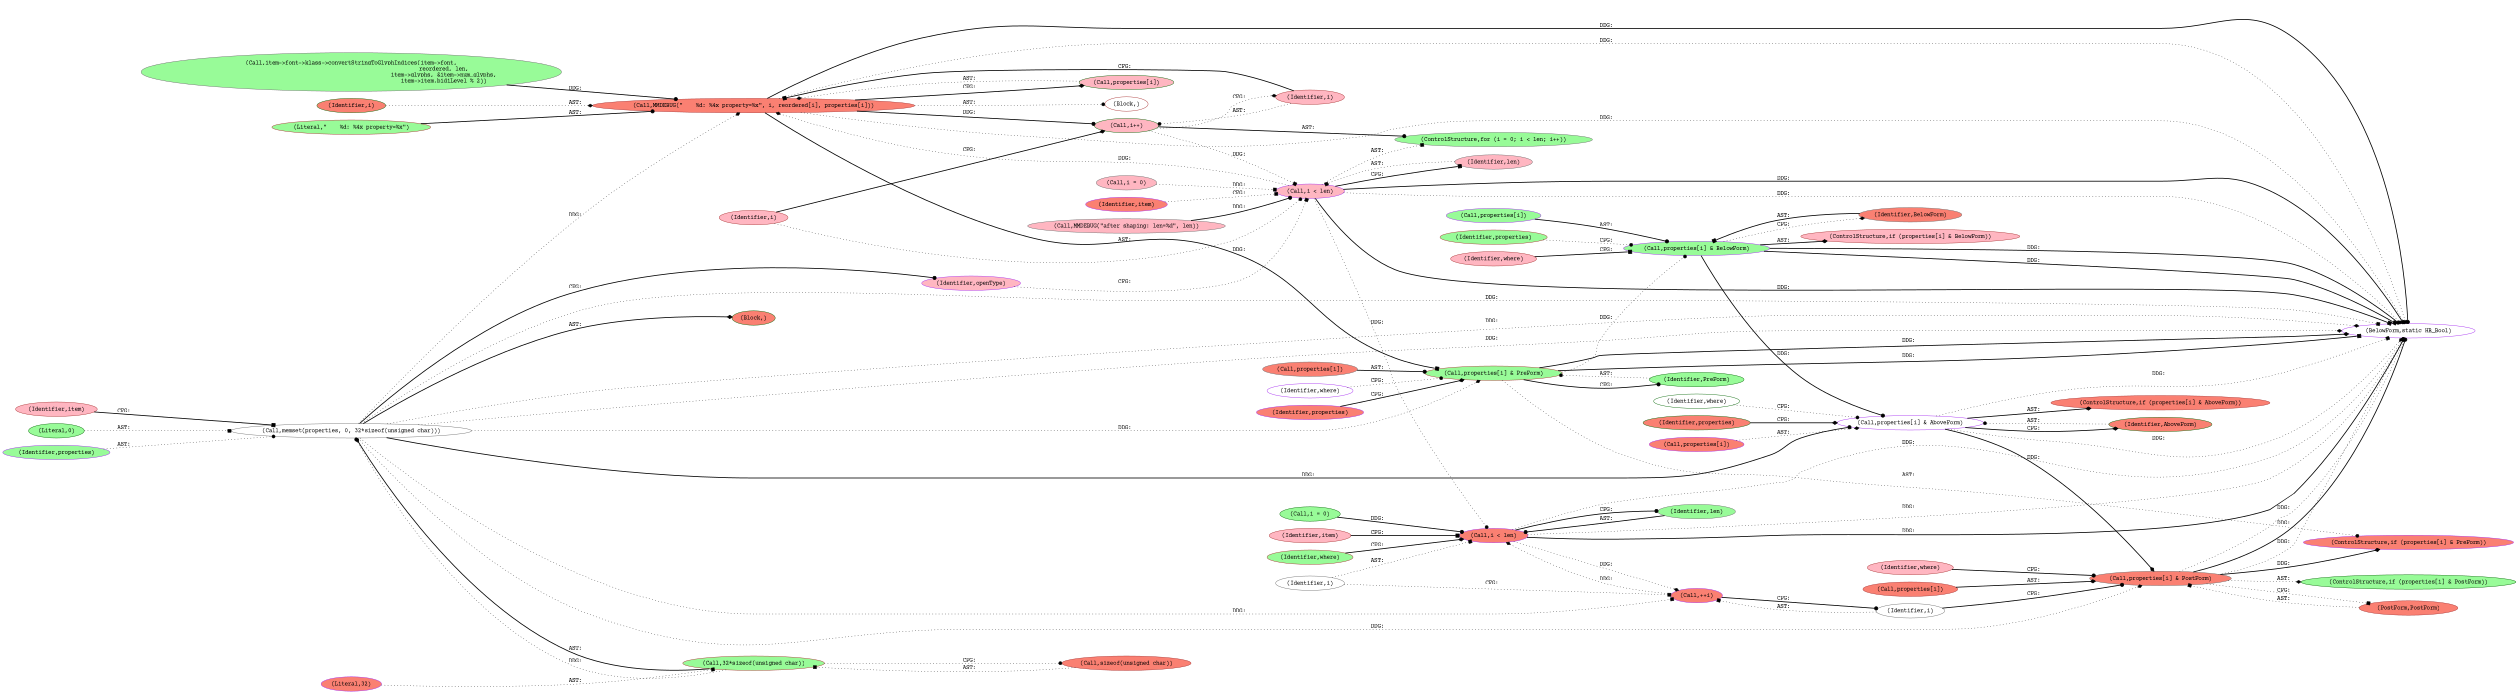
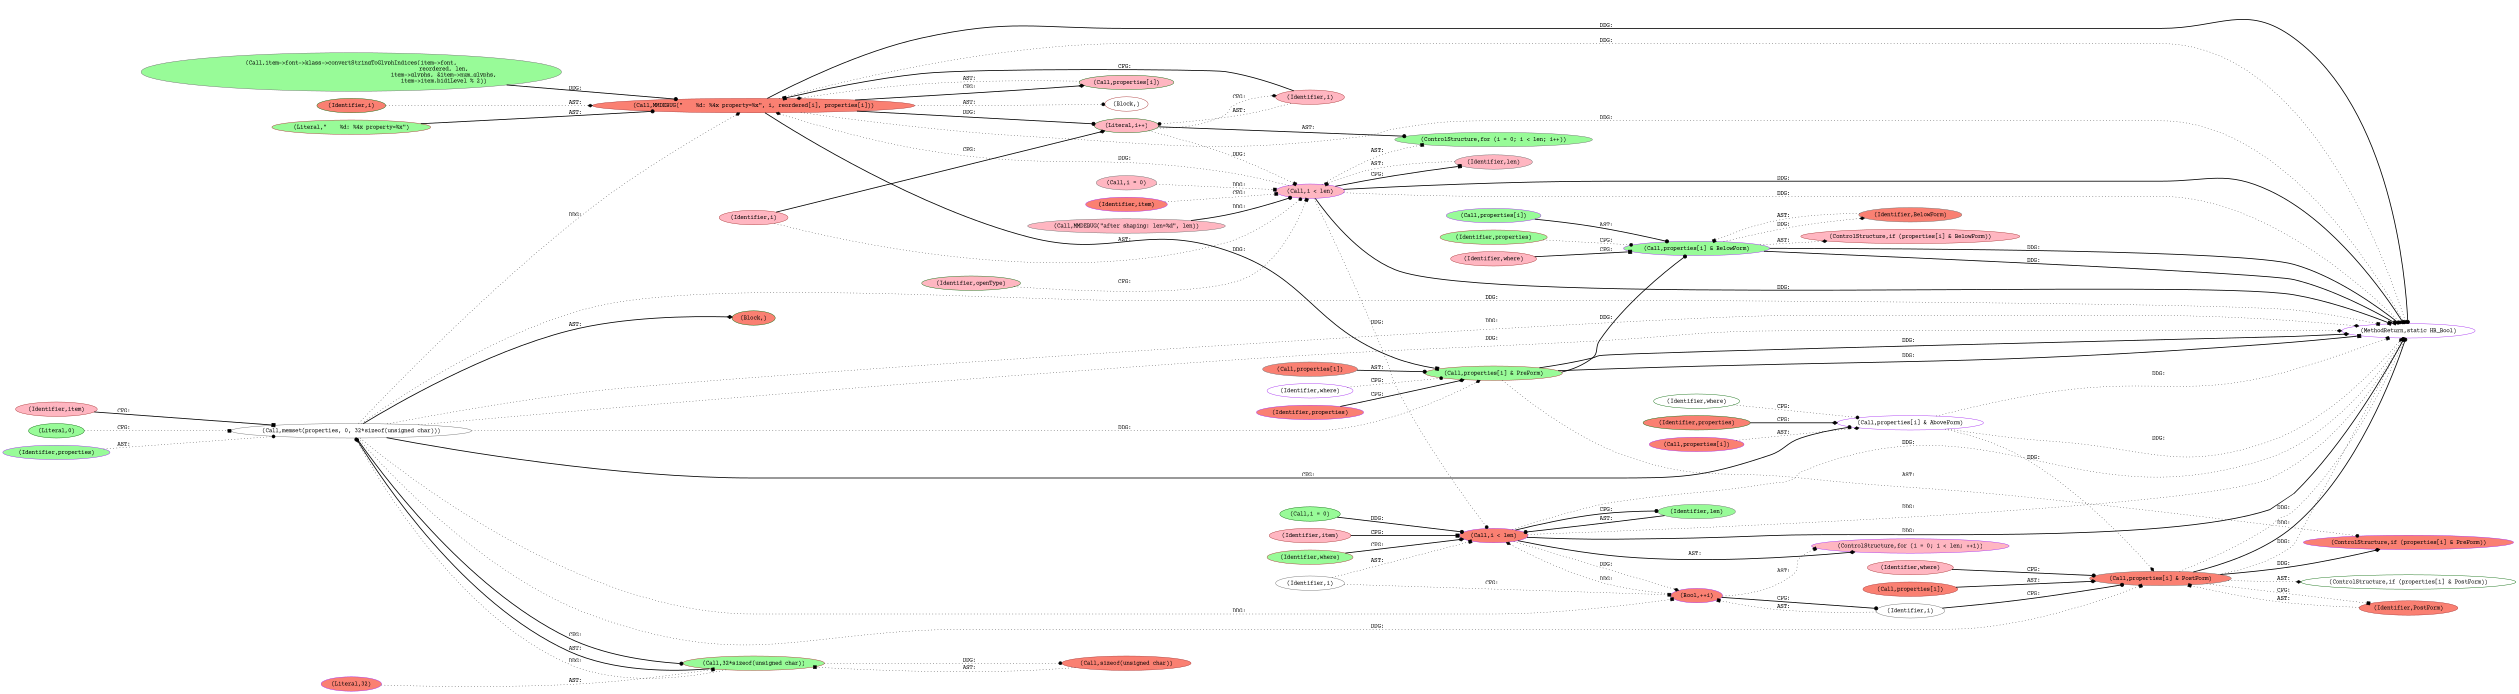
  digraph {
    fontname="Courier Prime"
    rankdir=LR
    node [color=brown fillcolor=salmon fontname="Courier Prime" style=filled]
    edge [arrowhead=dot fontname="Courier Prime" style=dotted]
    n1 [color=gray40 fillcolor=white label="(Call,memset(properties, 0, 32*sizeof(unsigned char)))"]
    n2 [fillcolor=palegreen label="(Call,32*sizeof(unsigned char))"]
    n3 [label="(Call,MMDEBUG(\"    %d: %4x property=%x\", i, reordered[i], properties[i]))"]
    n4 [fillcolor=palegreen label="(Call,properties[i] & PreForm)"]
    n5 [color=purple fillcolor=white label="(Call,properties[i] & AboveForm)"]
    n6 [color=gray40 label="(Call,properties[i] & PostForm)"]
    n7 [color=darkgreen label="(Block,)"]
-   n8 [color=purple fillcolor=white label="(BelowForm,static HB_Bool)"]
-   n9 [color=purple label="(Call,++i)"]
+   n8 [color=purple fillcolor=white label="(MethodReturn,static HB_Bool)"]
+   n9 [color=purple label="(Bool,++i)"]
    n10 [label="(Call,sizeof(unsigned char))"]
-   n11 [color=darkgreen fillcolor=lightpink label="(Call,i++)"]
+   n11 [color=darkgreen fillcolor=lightpink label="(Literal,i++)"]
    n12 [color=darkgreen fillcolor=lightpink label="(Call,properties[i])"]
    n13 [fillcolor=white label="(Block,)"]
    n14 [color=purple fillcolor=palegreen label="(Call,properties[i] & BelowForm)"]
    n15 [color=purple label="(ControlStructure,if (properties[i] & PreForm))"]
-   n16 [color=darkgreen fillcolor=palegreen label="(Identifier,PreForm)"]
    n17 [color=gray40 label="(Identifier,BelowForm)"]
    n18 [fillcolor=lightpink label="(ControlStructure,if (properties[i] & BelowForm))"]
-   n19 [label="(ControlStructure,if (properties[i] & AboveForm))"]
-   n20 [color=darkgreen label="(Identifier,AboveForm)"]
-   n21 [label="(PostForm,PostForm)"]
-   n22 [color=darkgreen fillcolor=palegreen label="(ControlStructure,if (properties[i] & PostForm))"]
+   n21 [label="(Identifier,PostForm)"]
+   n22 [color=darkgreen fillcolor=white label="(ControlStructure,if (properties[i] & PostForm))"]
    n23 [color=purple fillcolor=lightpink label="(Call,i < len)"]
    n24 [color=gray40 fillcolor=palegreen label="(ControlStructure,for (i = 0; i < len; i++))"]
    n25 [fillcolor=lightpink label="(Identifier,i)"]
    n26 [color=purple label="(Call,i < len)"]
    n27 [color=gray40 fillcolor=lightpink label="(Identifier,len)"]
+   n28 [color=purple fillcolor=lightpink label="(ControlStructure,for (i = 0; i < len; ++i))"]
    n29 [color=gray40 fillcolor=palegreen label="(Identifier,len)"]
    n30 [color=gray40 fillcolor=white label="(Identifier,i)"]
    n31 [fillcolor=lightpink label="(Identifier,i)"]
    n32 [fillcolor=lightpink label="(Identifier,where)"]
    n33 [color=gray40 fillcolor=lightpink label="(Call,i = 0)"]
    n34 [color=purple label="(Identifier,item)"]
    n35 [color=purple label="(Call,properties[i])"]
    n36 [color=purple fillcolor=palegreen label="(Call,properties[i])"]
    n37 [color=gray40 fillcolor=lightpink label="(Call,MMDEBUG(\"after shaping: len=%d\", len))"]
    n38 [fillcolor=lightpink label="(Identifier,item)"]
    n39 [label="(Call,properties[i])"]
    n40 [color=gray40 fillcolor=white label="(Identifier,i)"]
    n41 [color=darkgreen fillcolor=palegreen label="(Literal,0)"]
-   n42 [color=purple fillcolor=lightpink label="(Identifier,openType)"]
+   n42 [color=darkgreen fillcolor=lightpink label="(Identifier,openType)"]
    n43 [color=gray40 label="(Call,properties[i])"]
    n44 [fillcolor=palegreen label="(Identifier,properties)"]
    n45 [color=darkgreen fillcolor=white label="(Identifier,where)"]
    n46 [color=darkgreen label="(Identifier,properties)"]
    n47 [color=purple fillcolor=white label="(Identifier,where)"]
    n48 [fillcolor=palegreen label="(Literal,\"    %d: %4x property=%x\")"]
    n49 [color=darkgreen fillcolor=palegreen label="(Call,i = 0)"]
    n50 [fillcolor=lightpink label="(Identifier,item)"]
    n51 [color=purple fillcolor=palegreen label="(Identifier,properties)"]
    n52 [color=purple label="(Literal,32)"]
    n53 [fillcolor=lightpink label="(Identifier,where)"]
    n54 [color=purple label="(Identifier,properties)"]
    n55 [color=gray40 fillcolor=palegreen label="(Call,item->font->klass->convertStringToGlyphIndices(item->font,\n                                                        reordered, len,\n                                                        item->glyphs, &item->num_glyphs,\n                                                        item->item.bidiLevel % 2))"]
    n56 [fillcolor=palegreen label="(Identifier,where)"]
    n57 [color=darkgreen label="(Identifier,i)"]
-   n1 -> n42 [label="CFG: " style=bold]
+   n1 -> n2 [label="CFG: " style=bold]
    n1 -> n3 [arrowhead=diamond label="DDG: "]
    n1 -> n4 [arrowhead=diamond label="DDG: "]
-   n1 -> n5 [label="DDG: " style=bold]
-   n1 -> n6 [arrowhead=diamond label="DDG: "]
+   n1 -> n5 [label="CFG: " style=bold]
+   n1 -> n6 [arrowhead=box label="DDG: "]
    n1 -> n7 [arrowhead=diamond label="AST: " style=bold]
    n1 -> n8 [arrowhead=diamond label="DDG: "]
    n1 -> n8 [arrowhead=box label="DDG: "]
    n1 -> n8 [arrowhead=diamond label="DDG: "]
    n1 -> n9 [arrowhead=box label="DDG: "]
    n2 -> n1 [arrowhead=diamond label="AST: " style=bold]
    n2 -> n1 [label="DDG: "]
-   n2 -> n10 [label="CFG: "]
+   n2 -> n10 [label="DDG: "]
    n3 -> n4 [arrowhead=box label="DDG: " style=bold]
    n3 -> n8 [label="DDG: "]
    n3 -> n8 [label="DDG: " style=bold]
    n3 -> n8 [arrowhead=box label="DDG: "]
    n3 -> n11 [label="DDG: " style=bold]
    n3 -> n12 [arrowhead=diamond label="CFG: " style=bold]
    n3 -> n13 [label="AST: "]
    n4 -> n8 [arrowhead=diamond label="DDG: " style=bold]
    n4 -> n8 [arrowhead=box label="DDG: " style=bold]
-   n4 -> n14 [label="DDG: "]
+   n4 -> n14 [label="DDG: " style=bold]
    n4 -> n15 [label="AST: "]
-   n4 -> n16 [label="CFG: " style=bold]
-   n5 -> n6 [arrowhead=diamond label="DDG: " style=bold]
+   n5 -> n6 [arrowhead=diamond label="DDG: "]
    n5 -> n8 [arrowhead=diamond label="DDG: "]
    n5 -> n8 [arrowhead=box label="DDG: "]
-   n5 -> n19 [arrowhead=diamond label="AST: " style=bold]
-   n5 -> n20 [arrowhead=diamond label="CFG: " style=bold]
    n6 -> n8 [label="DDG: " style=bold]
    n6 -> n8 [label="DDG: "]
    n6 -> n8 [label="DDG: "]
    n6 -> n15 [arrowhead=diamond label="DDG: " style=bold]
    n6 -> n21 [arrowhead=box label="CFG: "]
    n6 -> n22 [arrowhead=diamond label="AST: "]
    n9 -> n26 [arrowhead=diamond label="DDG: "]
+   n9 -> n28 [arrowhead=box label="AST: "]
    n9 -> n30 [label="CFG: " style=bold]
    n10 -> n2 [arrowhead=box label="AST: "]
    n11 -> n23 [arrowhead=box label="DDG: "]
    n11 -> n24 [label="AST: " style=bold]
    n11 -> n25 [arrowhead=diamond label="CFG: "]
    n12 -> n3 [arrowhead=diamond label="AST: "]
-   n14 -> n5 [label="DDG: " style=bold]
    n14 -> n8 [label="DDG: " style=bold]
    n14 -> n8 [arrowhead=box label="DDG: " style=bold]
-   n14 -> n17 [arrowhead=diamond label="CFG: "]
-   n14 -> n18 [arrowhead=diamond label="AST: " style=bold]
-   n16 -> n4 [label="AST: "]
-   n17 -> n14 [arrowhead=box label="AST: " style=bold]
-   n20 -> n5 [label="AST: "]
+   n14 -> n17 [arrowhead=diamond label="DDG: "]
+   n14 -> n18 [arrowhead=diamond label="AST: "]
+   n17 -> n14 [arrowhead=box label="AST: "]
    n21 -> n6 [arrowhead=box label="AST: "]
    n23 -> n3 [arrowhead=diamond label="DDG: "]
    n23 -> n8 [label="DDG: "]
    n23 -> n8 [arrowhead=box label="DDG: " style=bold]
    n23 -> n8 [label="DDG: " style=bold]
    n23 -> n24 [arrowhead=box label="AST: "]
    n23 -> n26 [label="DDG: "]
    n23 -> n27 [arrowhead=box label="CFG: " style=bold]
    n25 -> n3 [arrowhead=box label="CFG: " style=bold]
    n25 -> n11 [label="AST: "]
    n26 -> n8 [label="DDG: " style=bold]
    n26 -> n8 [label="DDG: "]
    n26 -> n8 [arrowhead=box label="DDG: "]
    n26 -> n9 [arrowhead=diamond label="DDG: "]
+   n26 -> n28 [arrowhead=diamond label="AST: " style=bold]
    n26 -> n29 [label="CFG: " style=bold]
    n27 -> n23 [arrowhead=box label="AST: "]
    n29 -> n26 [label="AST: " style=bold]
    n30 -> n6 [label="CFG: " style=bold]
    n30 -> n9 [arrowhead=box label="AST: "]
    n31 -> n11 [arrowhead=diamond label="CFG: " style=bold]
    n31 -> n23 [label="AST: "]
    n32 -> n6 [label="CFG: " style=bold]
    n33 -> n23 [arrowhead=box label="DDG: "]
    n34 -> n23 [arrowhead=box label="CFG: "]
    n35 -> n5 [arrowhead=diamond label="AST: "]
    n36 -> n14 [label="AST: " style=bold]
    n37 -> n23 [label="DDG: " style=bold]
    n38 -> n1 [arrowhead=box label="CFG: " style=bold]
    n39 -> n6 [arrowhead=diamond label="AST: " style=bold]
    n40 -> n9 [arrowhead=box label="CFG: "]
    n40 -> n26 [arrowhead=box label="AST: "]
-   n41 -> n1 [arrowhead=box label="AST: "]
+   n41 -> n1 [arrowhead=box label="CFG: "]
    n42 -> n23 [arrowhead=box label="CFG: "]
    n43 -> n4 [label="AST: " style=bold]
    n44 -> n14 [label="CFG: "]
    n45 -> n5 [label="CFG: "]
    n46 -> n5 [arrowhead=diamond label="CFG: " style=bold]
    n47 -> n4 [label="CFG: "]
    n48 -> n3 [label="AST: " style=bold]
    n49 -> n26 [label="DDG: " style=bold]
    n50 -> n26 [arrowhead=box label="CFG: " style=bold]
    n51 -> n1 [label="AST: "]
    n52 -> n2 [arrowhead=box label="AST: "]
    n53 -> n14 [arrowhead=box label="CFG: " style=bold]
    n54 -> n4 [arrowhead=diamond label="CFG: " style=bold]
    n55 -> n3 [label="DDG: " style=bold]
    n56 -> n26 [arrowhead=diamond label="CFG: " style=bold]
    n57 -> n3 [arrowhead=diamond label="AST: "]
  }
